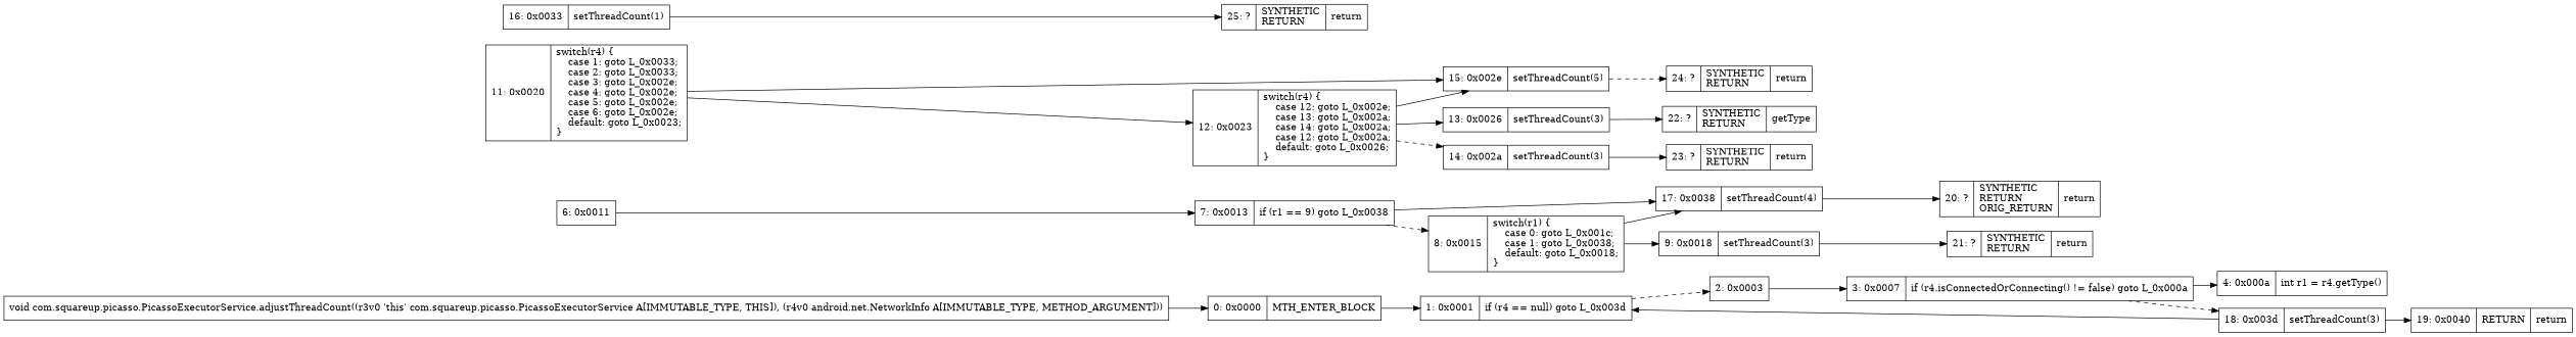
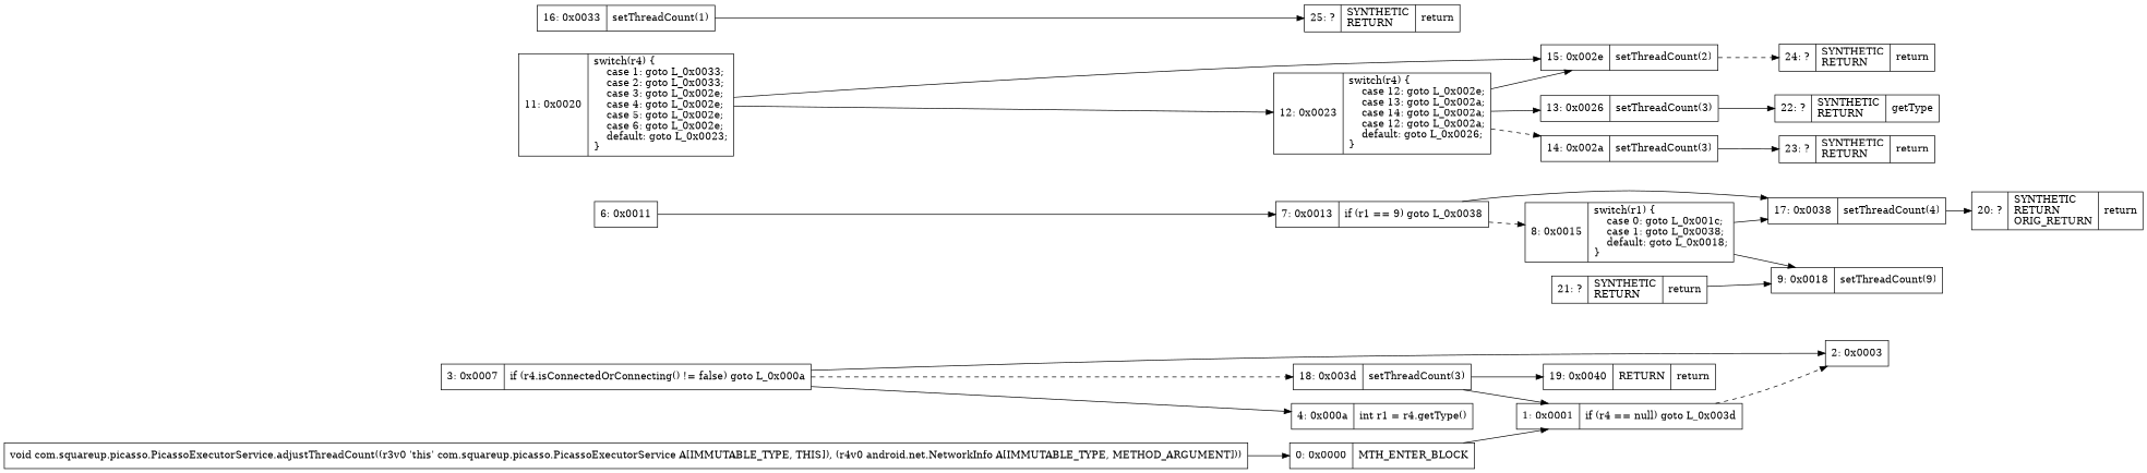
  digraph {
    rankdir=LR
    node [shape=record]
    n1 [label="{0\:\ 0x0000|MTH_ENTER_BLOCK\l}"]
    n2 [label="{1\:\ 0x0001|if (r4 == null) goto L_0x003d\l}"]
    n3 [label="{2\:\ 0x0003}"]
    n4 [label="{3\:\ 0x0007|if (r4.isConnectedOrConnecting() != false) goto L_0x000a\l}"]
    n5 [label="{18\:\ 0x003d|setThreadCount(3)\l}"]
    n6 [label="{19\:\ 0x0040|RETURN\l|return\l}"]
    n7 [label="{4\:\ 0x000a|int r1 = r4.getType()\l}"]
    n8 [label="{6\:\ 0x0011}"]
    n9 [label="{7\:\ 0x0013|if (r1 == 9) goto L_0x0038\l}"]
    n10 [label="{17\:\ 0x0038|setThreadCount(4)\l}"]
    n11 [label="{20\:\ ?|SYNTHETIC\lRETURN\lORIG_RETURN\l|return\l}"]
    n12 [label="{8\:\ 0x0015|switch(r1) \{\l    case 0: goto L_0x001c;\l    case 1: goto L_0x0038;\l    default: goto L_0x0018;\l\}\l}"]
-   n13 [label="{9\:\ 0x0018|setThreadCount(3)\l}"]
+   n13 [label="{9\:\ 0x0018|setThreadCount(9)\l}"]
    n14 [label="{21\:\ ?|SYNTHETIC\lRETURN\l|return\l}"]
    n15 [label="{11\:\ 0x0020|switch(r4) \{\l    case 1: goto L_0x0033;\l    case 2: goto L_0x0033;\l    case 3: goto L_0x002e;\l    case 4: goto L_0x002e;\l    case 5: goto L_0x002e;\l    case 6: goto L_0x002e;\l    default: goto L_0x0023;\l\}\l}"]
    n16 [label="{12\:\ 0x0023|switch(r4) \{\l    case 12: goto L_0x002e;\l    case 13: goto L_0x002a;\l    case 14: goto L_0x002a;\l    case 12: goto L_0x002a;\l    default: goto L_0x0026;\l\}\l}"]
-   n17 [label="{15\:\ 0x002e|setThreadCount(5)\l}"]
+   n17 [label="{15\:\ 0x002e|setThreadCount(2)\l}"]
    n18 [label="{13\:\ 0x0026|setThreadCount(3)\l}"]
    n19 [label="{14\:\ 0x002a|setThreadCount(3)\l}"]
    n20 [label="{24\:\ ?|SYNTHETIC\lRETURN\l|return\l}"]
    n21 [label="{16\:\ 0x0033|setThreadCount(1)\l}"]
    n22 [label="{25\:\ ?|SYNTHETIC\lRETURN\l|return\l}"]
    n23 [label="{22\:\ ?|SYNTHETIC\lRETURN\l|getType\l}"]
    n24 [label="{23\:\ ?|SYNTHETIC\lRETURN\l|return\l}"]
    n25 [label="{void com.squareup.picasso.PicassoExecutorService.adjustThreadCount((r3v0 'this' com.squareup.picasso.PicassoExecutorService A[IMMUTABLE_TYPE, THIS]), (r4v0 android.net.NetworkInfo A[IMMUTABLE_TYPE, METHOD_ARGUMENT])) }"]
    n1 -> n2
    n2 -> n3 [style=dashed]
-   n3 -> n4
+   n4 -> n3
    n4 -> n5 [style=dashed]
    n4 -> n7
    n5 -> n2
    n5 -> n6
    n8 -> n9
    n9 -> n10
    n9 -> n12 [style=dashed]
    n10 -> n11
    n12 -> n10
    n12 -> n13
-   n13 -> n14
+   n14 -> n13
    n15 -> n16
    n15 -> n17
    n16 -> n17
    n16 -> n18
    n16 -> n19 [style=dashed]
    n17 -> n20 [style=dashed]
    n18 -> n23
    n19 -> n24
    n21 -> n22
    n25 -> n1
  }
